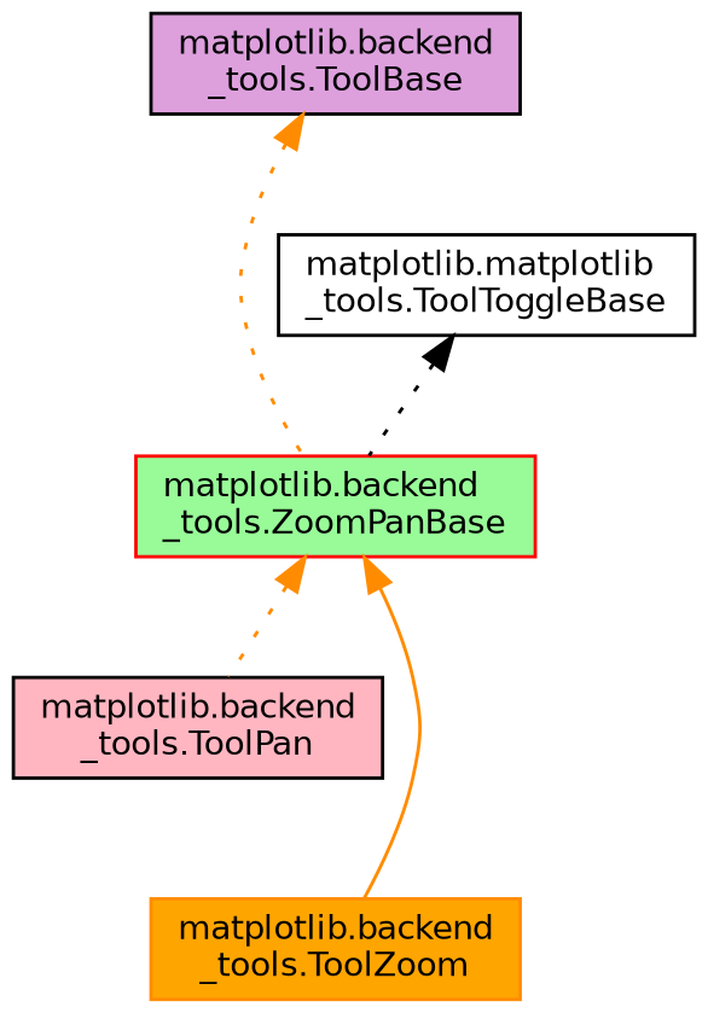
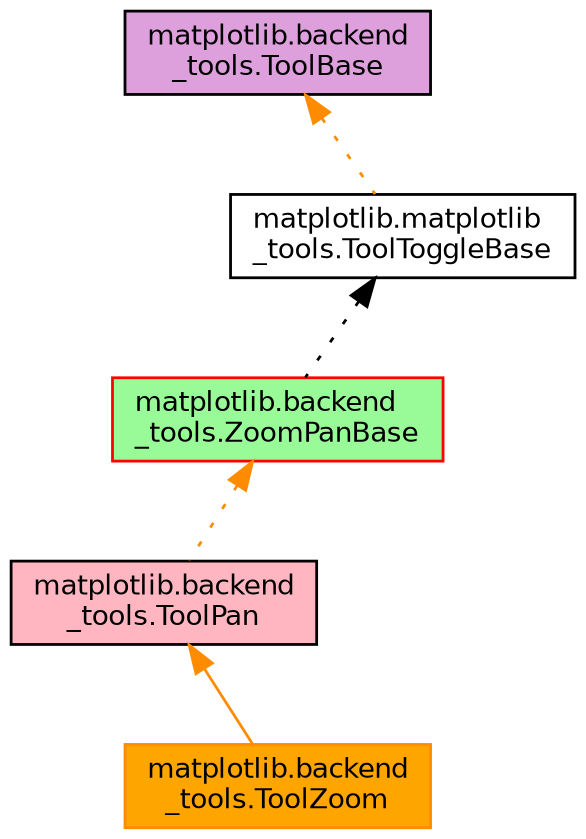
  digraph {
    node [color=black fontname=Helvetica fontsize=10 shape=box style=filled]
    edge [color=darkorange dir=back fontname=Helvetica fontsize=10 labelfontname=Helvetica labelfontsize=10 style=dotted]
    n1 [color=red fillcolor=palegreen fontcolor=black height=0.2 label="matplotlib.backend\l_tools.ZoomPanBase" width=0.4]
    n2 [fillcolor=lightpink height=0.2 label="matplotlib.backend\l_tools.ToolPan" width=0.4]
    n3 [color=darkorange fillcolor=orange height=0.2 label="matplotlib.backend\l_tools.ToolZoom" width=0.4]
    n4 [fillcolor=white height=0.2 label="matplotlib.matplotlib\l_tools.ToolToggleBase" width=0.4]
    n5 [fillcolor=plum height=0.2 label="matplotlib.backend\l_tools.ToolBase" width=0.4]
    n1 -> n2
-   n1 -> n3 [style=solid]
+   n2 -> n3 [style=solid]
    n4 -> n1 [color=black]
-   n5 -> n1
+   n5 -> n4
  }
